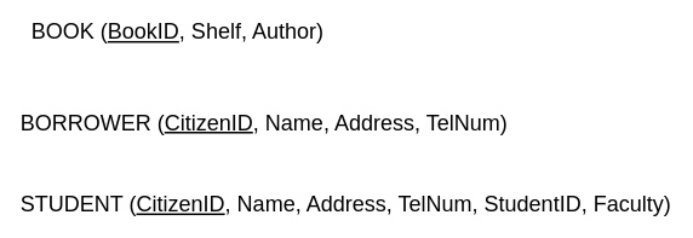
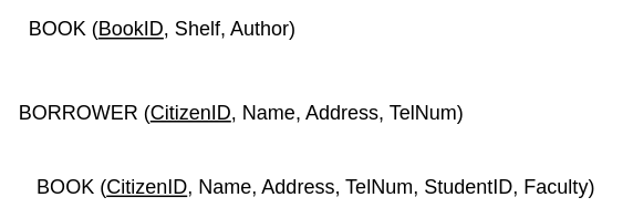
  <mxCell id="0" />
  <mxCell id="1" parent="0" />
  <mxCell id="2" value="&lt;font style=&quot;font-size: 24px;&quot;&gt;BOOK (&lt;u&gt;BookID&lt;/u&gt;, Shelf, Author)&lt;/font&gt;" style="text;html=1;align=center;verticalAlign=middle;whiteSpace=wrap;rounded=0;" vertex="1" parent="1"><mxGeometry x="20" y="20" width="350" height="30" as="geometry" /></mxCell>
  <mxCell id="3" value="&lt;span style=&quot;font-size: 24px;&quot;&gt;BORROWER (&lt;u&gt;CitizenID&lt;/u&gt;, Name, Address, TelNum)&lt;/span&gt;" style="text;html=1;align=center;verticalAlign=middle;whiteSpace=wrap;rounded=0;" vertex="1" parent="1"><mxGeometry x="20" y="120" width="540" height="30" as="geometry" /></mxCell>
- <mxCell id="4" value="&lt;span style=&quot;font-size: 24px;&quot;&gt;STUDENT (&lt;u&gt;CitizenID&lt;/u&gt;, Name, Address, TelNum, StudentID, Faculty)&lt;/span&gt;" style="text;html=1;align=center;verticalAlign=middle;whiteSpace=wrap;rounded=0;" vertex="1" parent="1"><mxGeometry x="20" y="210" width="720" height="30" as="geometry" /></mxCell>
+ <mxCell id="4" value="&lt;span style=&quot;font-size: 24px;&quot;&gt;BOOK (&lt;u&gt;CitizenID&lt;/u&gt;, Name, Address, TelNum, StudentID, Faculty)&lt;/span&gt;" style="text;html=1;align=center;verticalAlign=middle;whiteSpace=wrap;rounded=0;" vertex="1" parent="1"><mxGeometry x="20" y="210" width="720" height="30" as="geometry" /></mxCell>
